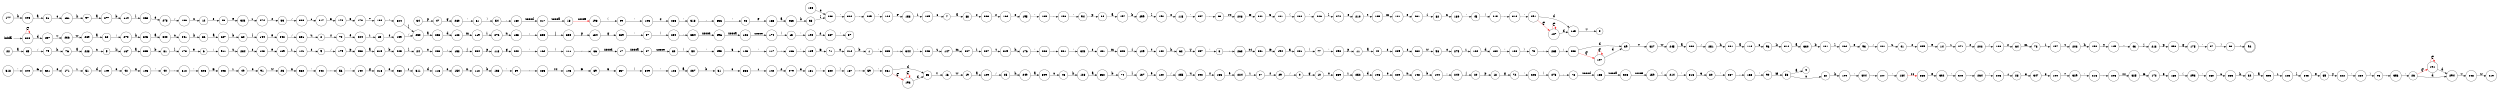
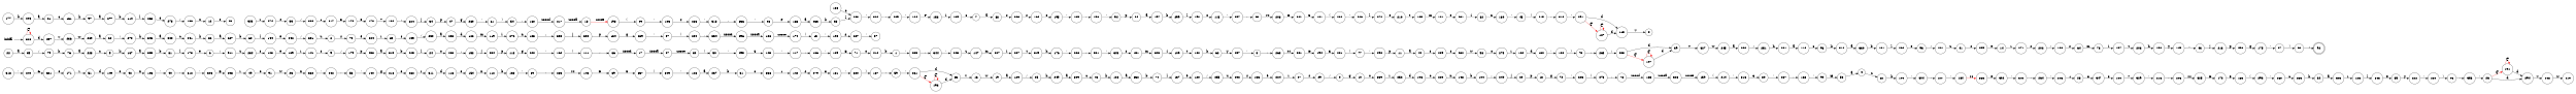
  digraph {
    rankdir=LR
    node [shape=circle]
    0
    10
    339
    252
    1
    235
    344
    243
    2
    70
    204
    85
    3
    263
    301
    194
    4
    52
    199
    304
    5
    167
    335
    81
    n25 [label=911]
    6
    234
    123
    7
    88
    303
    164
    22
    35
    79
    9
    179
    258
    315
    196
    11
    44
    239
    232
    12
    46
    323
    274
    13
    198
    99
    103
    14
    271
    202
    188
    15
    190
    267
    37
    16
    19
    129
    25
    17
    87
    30
    50
    18
    72
    223
    273
    249
    20
    21
    161
    97
    277
    76
    23
    332
    242
    56
    24
    288
    152
    334
    309
    48
    26
    191
    294
    248
    219
    27
    29
    28
    347
    100
    329
    295
    143
    31
    338
    142
    279
    32
    305
    125
    345
    33
    308
    317
    170
    34
    47
    280
    61
    228
    36
    227
    60
    144
    318
    244
    321
    38
    283
    158
    322
    39
    327
    245
    200
    40
    312
    306
    298
    41
    259
    42
    106
    43
    213
    256
    175
    58
    45
    215
    310
    291
    54
    128
    352
    74
    49
    91
    117
    51
    149
    247
    53
    160
    217
    55
    140
    218
    282
    57
    254
    354
    296
    275
    102
    130
    59
    261
    193
    342
    351
    62
    257
    92 [shape=doublecircle]
    63
    64
    73
    157
    203
    65
    222
    230
    95
    66
    67
    68
    270
    346
    300
    69
    337
    349
    126
    183
    71
    212
    78
    150
    137
    120
    255
    75
    265
    333
    107
    77
    290
    165
    326
    159
    80
    287
    168
    90
    173
    82
    180
    83
    208
    341
    101
    84
    197
    299
    192
    250
    238
    177
    206
    195
    89
    285
    146
    93
    221
    94
    356
    96
    314
    330
    131
    114
    266
    98
    163
    253
    286
    313
    216
    205
    284
    226
    272
    136
    336
    104
    240
    105
    121
    231
    108
    174
    109
    182
    110
    111
    112
    138
    113
    8
    278
    186
    115
    357
    116
    154
    166
    189
    118
    220
    162
    119
    276
    133
    353
    292
    155
    122
    169
    141
    124
    153
    139
    237
    127
    262
    132
    324
    350
    134
    269
    135
    156
    311
    181
    320
    145
    147
    307
    207
    319
    148
    151
    348
    224
    209
    214
    316
    178
    171
    172
    185
    293
    260
    176
    268
    331
    343
    225
    187
    184
    355
    302
    340
    233
    201
    229
    251
    281
    325
    210
    236
    289
    241
    246
    264
    297
    328
    initial [shape=plaintext]
    0 -> 10 [label=g]
    10 -> 339 [label=o]
    339 -> 252 [label=r]
    252 -> 196 [label=d]
    1 -> 235 [label="'"]
    235 -> 344 [label=","]
    344 -> 243 [label="'"]
    243 -> 147 [label=S]
    2 -> 70 [label=s]
    70 -> 204 [label=e]
    204 -> 85 [label=r]
    85 -> 183 [label=s]
    3 -> 263 [label=","]
    263 -> 301 [label=M]
    301 -> 194 [label=D]
    194 -> 201 [label=5]
-   53 -> 52 [label=c]
+   4 -> 52 [label=c]
    52 -> 199 [label=k]
    199 -> 304 [label="'"]
    304 -> 247 [label=","]
    5 -> 167 [label=k]
    167 -> 335 [label=a]
    335 -> 81 [label=b]
    81 -> 173 [label=l]
    n25 -> 234 [label=u]
    6 -> n25 [label="/"]
    234 -> 123 [label=s]
    123 -> 169 [label=e]
    7 -> 88 [label=a]
    88 -> 303 [label=s]
    303 -> 164 [label=s]
    164 -> 195 [label=o]
    22 -> 35 [label=a]
    35 -> 79 [label="/"]
    79 -> 76 [label=h]
    9 -> 179 [label="/"]
    179 -> 258 [label=p]
    258 -> 315 [label=a]
    315 -> 225 [label=b]
    196 -> 229 [label=o]
    11 -> 44 [label=a]
    44 -> 239 [label=s]
    239 -> 232 [label=s]
    232 -> 58 [label=w]
    12 -> 46 [label=s]
-   46 -> 323 [label=e]
    323 -> 274 [label=r]
    274 -> 33 [label=s]
    13 -> 198 [color=red label="\u0009"]
    198 -> 99 [label="("]
    99 -> 103 [label="'"]
    103 -> 286 [label=4]
    14 -> 271 [label=r]
    271 -> 202 [label=s]
    202 -> 188 [label="/"]
    188 -> 64 [label=s]
    15 -> 190 [label="'"]
    190 -> 267 [label=2]
    267 -> 37 [label="'"]
    16 -> 19 [label=w]
    19 -> 129 [label=a]
    129 -> 25 [label="/"]
    25 -> 249 [label=h]
    17 -> 87 [label="\u000a"]
    87 -> 30 [label="\u0009"]
    30 -> 50 [label="("]
    50 -> 295 [label="'"]
    18 -> 72 [label=g]
    72 -> 223 [label="'"]
    223 -> 273 [label=")"]
    273 -> 78 [label=","]
    249 -> 309 [label=a]
    20 -> 18 [label=p]
    21 -> 161 [label=c]
    161 -> 97 [label=k]
    97 -> 277 [label=a]
    277 -> 114 [label=b]
    76 -> 228 [label=a]
    23 -> 332 [label=n]
    332 -> 242 [label="'"]
    242 -> 56 [label=","]
    56 -> 140 [label="'"]
    24 -> 288 [label=o]
    288 -> 152 [label="."]
    152 -> 334 [label=j]
    334 -> 118 [label=p]
    309 -> 48 [label=c]
    48 -> 128 [label=k]
    26 -> 191 [color=red label="@"]
    26 -> 294 [label=d]
    191 -> 191 [color=red label="@"]
    191 -> 294 [label=d]
    294 -> 248 [label=v]
    248 -> 219 [label=w]
    27 -> 29 [label=s]
    29 -> 0 [label="/"]
    28 -> 347 [label=3]
    347 -> 100 [label=3]
    100 -> 329 [label=7]
    329 -> 216 [label="'"]
    295 -> 143 [label=5]
    143 -> 117 [label="'"]
    31 -> 338 [label=c]
    338 -> 142 [label=1]
    142 -> 279 [label=2]
    279 -> 181 [label=3]
    32 -> 305 [label=a]
    305 -> 125 [label=r]
    125 -> 345 [label=l]
    345 -> 65 [label=e]
    33 -> 308 [label="/"]
    308 -> 317 [label=1]
    317 -> 170 [label=3]
    170 -> 178 [label=3]
    34 -> 47 [label=p]
    47 -> 280 [label=g]
    280 -> 61 [label="'"]
    61 -> 54 [label=")"]
    228 -> 5 [label=c]
    36 -> 227 [label=a]
    227 -> 60 [label=b]
    60 -> 144 [label=l]
    144 -> 342 [label=e]
    318 -> 244 [label="'"]
    244 -> 321 [label=G]
    321 -> 171 [label=o]
    38 -> 283 [label=l]
    283 -> 322 [label="'"]
    158 -> 283 [label=o]
    322 -> 209 [label=","]
    39 -> 327 [label=v]
    327 -> 245 [label=w]
    245 -> 200 [label=a]
    200 -> 251 [label="/"]
    40 -> 312 [label=","]
    312 -> 306 [label="'"]
    306 -> 298 [label=B]
    298 -> 49 [label=r]
    41 -> 259 [label=s]
    259 -> 14 [label=e]
    42 -> 106 [label=n]
    106 -> 40 [label="'"]
    43 -> 213 [label=j]
    213 -> 256 [label=p]
    256 -> 175 [label=g]
    175 -> 67 [label="'"]
    58 -> 275 [label=o]
    45 -> 215 [label=")"]
    215 -> 310 [label=","]
    310 -> 291 [label="'"]
    291 -> 113 [label=d]
    291 -> 127 [color=red label="@"]
    54 -> 160 [label=","]
    128 -> 352 [label=a]
    352 -> 74 [label=b]
    74 -> 137 [label=l]
    49 -> 91 [label=o]
    91 -> 23 [label=w]
    117 -> 166 [label=","]
    51 -> 149 [label=d]
    149 -> 42 [label=o]
    247 -> 184 [label="'"]
    53 -> 4 [label=a]
    160 -> 217 [label="\u000d"]
    217 -> 13 [label="\u000a"]
    55 -> 16 [label=v]
    140 -> 218 [label=g]
    218 -> 282 [label=o]
    282 -> 311 [label=r]
    57 -> 254 [label=")"]
    254 -> 354 [label=","]
    354 -> 296 [label="\u000d"]
    296 -> 108 [label="\u000a"]
    275 -> 102 [label=r]
    102 -> 130 [label=d]
    130 -> 136 [label="'"]
    59 -> 261 [label="'"]
    261 -> 55 [label=d]
    261 -> 193 [color=red label="@"]
    193 -> 55 [label=d]
    193 -> 193 [color=red label="@"]
    342 -> 351 [label="/"]
    351 -> 2 [label=u]
    62 -> 257 [label=y]
    257 -> 3 [label="'"]
    63 -> 92 [label=";"]
    64 -> 73 [label=m]
    73 -> 157 [label=i]
    157 -> 203 [label=t]
    203 -> 150 [label=h]
    65 -> 222 [label=y]
    222 -> 230 [label="'"]
    230 -> 95 [label=")"]
    95 -> 356 [label=","]
    66 -> 17 [label="\u000d"]
    67 -> 63 [label=")"]
    68 -> 270 [label="/"]
    270 -> 346 [label=h]
    346 -> 300 [label=a]
    300 -> 241 [label=c]
    69 -> 337 [label=5]
    337 -> 349 [label="("]
    349 -> 126 [label="'"]
    126 -> 237 [label=a]
    183 -> 250 [label="/"]
    71 -> 212 [label=o]
    212 -> 1 [label=b]
    78 -> 165 [label="\u000d"]
    150 -> 145 [label=y]
    137 -> 120 [label=e]
    120 -> 255 [label="/"]
    255 -> 292 [label=u]
    75 -> 265 [label=","]
    265 -> 333 [label="/"]
    333 -> 39 [label=d]
    333 -> 107 [color=red label="@"]
    107 -> 39 [label=d]
    107 -> 107 [color=red label="@"]
    77 -> 290 [label="'"]
    290 -> 11 [label=p]
    165 -> 326 [label="\u000a"]
    326 -> 159 [label="\u0009"]
    159 -> 214 [label="("]
    80 -> 287 [label="'"]
    287 -> 168 [label=","]
    168 -> 90 [label="'"]
    90 -> 53 [label=H]
    173 -> 6 [label=e]
    82 -> 180 [label=n]
    180 -> 45 [label="'"]
    83 -> 208 [label=M]
    208 -> 341 [label=D]
    341 -> 101 [label=5]
    101 -> 284 [label="("]
    84 -> 197 [label=a]
    197 -> 299 [label=b]
    299 -> 192 [label=l]
    192 -> 115 [label=o]
    250 -> 238 [label=a]
    238 -> 122 [label=d]
    177 -> 206 [label=h]
    206 -> 21 [label=a]
    195 -> 135 [label="'"]
    89 -> 285 [label=","]
    285 -> 146 [label=M]
    146 -> 69 [label=D]
    93 -> 221 [label="/"]
    221 -> 41 [label=u]
    94 -> 84 [label=p]
    356 -> 26 [label="'"]
    96 -> 314 [label=k]
    314 -> 330 [label=a]
    330 -> 131 [label=b]
    131 -> 262 [label=l]
    114 -> 266 [label=l]
    266 -> 278 [label=e]
    98 -> 163 [label=P]
    163 -> 253 [label=a]
    253 -> 38 [label=b]
    286 -> 313 [label="'"]
    313 -> 336 [label=","]
    216 -> 205 [label=","]
    205 -> 325 [label=M]
    284 -> 226 [label="'"]
    226 -> 272 [label=l]
    272 -> 210 [label=e]
    136 -> 75 [label=")"]
    336 -> 98 [label="'"]
    104 -> 240 [label="."]
    240 -> 20 [label=j]
    105 -> 121 [label=m]
    121 -> 231 [label=e]
    231 -> 82 [label=i]
    108 -> 174 [label="\u0009"]
    174 -> 15 [label="("]
    109 -> 182 [label=t]
    182 -> 62 [label=h]
    110 -> 96 [label=c]
    111 -> 66 [label=","]
    112 -> 138 [label=b]
    138 -> 89 [label="'"]
    113 -> 8 [label=v]
    278 -> 186 [label="/"]
    186 -> 12 [label=u]
    115 -> 357 [label="'"]
    357 -> 83 [label=","]
    116 -> 154 [label=o]
    154 -> 112 [label=n]
    166 -> 189 [label="'"]
    189 -> 71 [label=B]
    118 -> 220 [label=g]
    220 -> 162 [label="'"]
    162 -> 111 [label=")"]
    119 -> 276 [label=i]
    276 -> 133 [label=n]
    133 -> 353 [label="."]
    353 -> 350 [label=j]
    292 -> 155 [label=s]
    155 -> 224 [label=e]
    122 -> 119 [label=m]
    169 -> 141 [label=r]
    141 -> 9 [label=s]
    124 -> 153 [label=P]
    153 -> 139 [label=i]
    139 -> 7 [label=c]
    237 -> 31 [label=b]
    127 -> 113 [label=d]
    127 -> 127 [color=red label="@"]
    262 -> 93 [label=e]
    132 -> 324 [label="."]
-   324 -> 250 [label=j]
+   324 -> 34 [label=j]
    350 -> 134 [label=p]
    134 -> 269 [label=g]
    269 -> 57 [label="'"]
    135 -> 156 [label=","]
    156 -> 94 [label="'"]
    311 -> 116 [label=d]
    181 -> 320 [label="'"]
    320 -> 187 [label=")"]
    145 -> 43 [label="."]
    147 -> 307 [label=m]
    307 -> 207 [label=i]
    207 -> 319 [label=t]
    319 -> 176 [label=h]
    148 -> 104 [label=b]
    151 -> 348 [label=m]
    348 -> 109 [label=i]
    224 -> 27 [label=r]
    209 -> 124 [label="'"]
    214 -> 316 [label="'"]
    316 -> 80 [label=3]
    178 -> 132 [label=7]
    171 -> 51 [label=r]
    172 -> 185 [label=5]
    185 -> 293 [label="("]
    293 -> 260 [label="'"]
    260 -> 233 [label=c]
    176 -> 268 [label="'"]
    268 -> 331 [label=","]
    331 -> 343 [label="'"]
    343 -> 151 [label=s]
    225 -> 24 [label=l]
    187 -> 59 [label=","]
    184 -> 355 [color=red label=M]
    355 -> 302 [label=e]
    302 -> 340 [label="'"]
    340 -> 264 [label=","]
    233 -> 32 [label=h]
    201 -> 77 [label="("]
    229 -> 148 [label=n]
    251 -> 281 [label=h]
    281 -> 110 [label=a]
    325 -> 172 [label=D]
    210 -> 105 [label=t]
    236 -> 289 [label=w]
    289 -> 68 [label=a]
    241 -> 36 [label=k]
    246 -> 28 [label=1]
    264 -> 246 [label="'"]
    297 -> 236 [label=v]
    328 -> 297 [label=d]
    328 -> 328 [color=red label="@"]
    initial -> 328
  }
